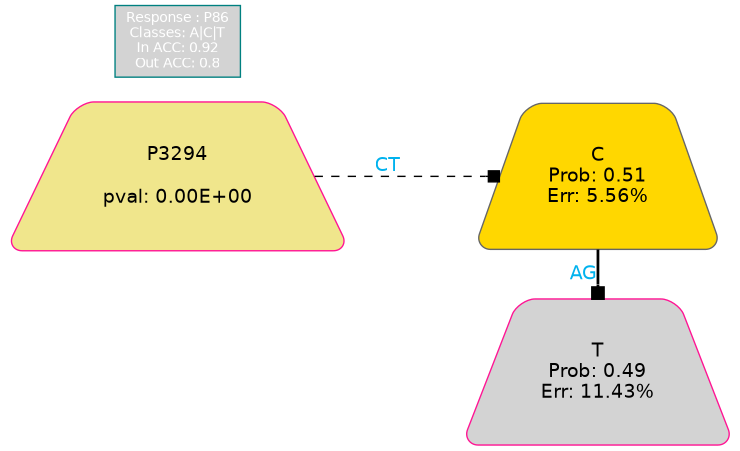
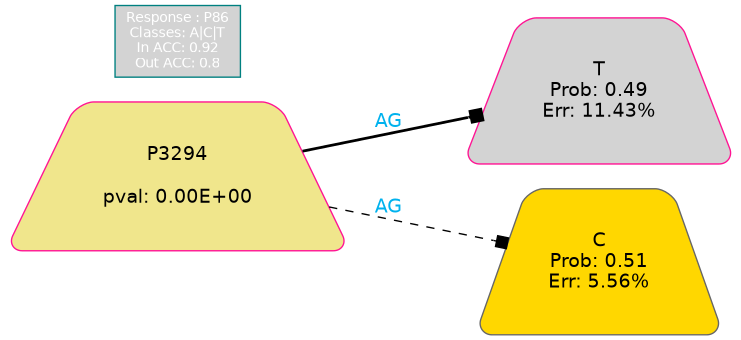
  digraph {
    rankdir=LR
    ranksep=equally
    splines=polylines
    node [color=deeppink fillcolor=lightgrey fontname=helvetica shape=trapezium style="filled, rounded"]
    edge [arrowhead=box fontcolor=deepskyblue2 fontname=helvetica]
    n1 [label="T\nProb: 0.49\nErr: 11.43%"]
    n2 [color=gray40 fillcolor=gold label="C\nProb: 0.51\nErr: 5.56%"]
    n3 [align=left color=teal fontcolor=white fontsize=10 label="Response : P86\nClasses: A|C|T\nIn ACC: 0.92\nOut ACC: 0.8\n" shape=box style=filled]
    n4 [fillcolor=khaki label="P3294\n\npval: 0.00E+00"]
    subgraph sub_1 {
      rank=same
      n1
      n2
    }
    subgraph sub_2 {
      rank=same
      n3
      n4
    }
-   n2 -> n1 [label=AG style=bold]
-   n4 -> n2 [label=CT style=dashed]
+   n4 -> n1 [label=AG style=bold]
+   n4 -> n2 [label=AG style=dashed]
  }
